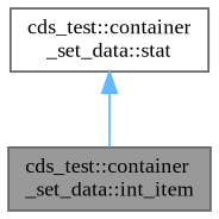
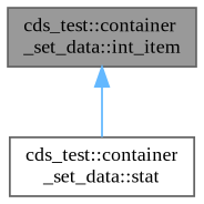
  digraph {
    fontname="Liberation Serif"
    node [color=gray40 fontname="Liberation Serif" fontsize=10 shape=box style=filled]
    n1 [fillcolor=grey60 fontcolor=black height=0.2 label="cds_test::container\l_set_data::int_item" width=0.4]
    n2 [fillcolor=white height=0.2 label="cds_test::container\l_set_data::stat" width=0.4]
-   n2 -> n1 [color=steelblue1 dir=back fontname="Liberation Serif" fontsize=10 labelfontname=Helvetica labelfontsize=10 style=solid]
+   n1 -> n2 [color=steelblue1 dir=back fontname="Liberation Serif" fontsize=10 labelfontname=Helvetica labelfontsize=10 style=solid]
  }
